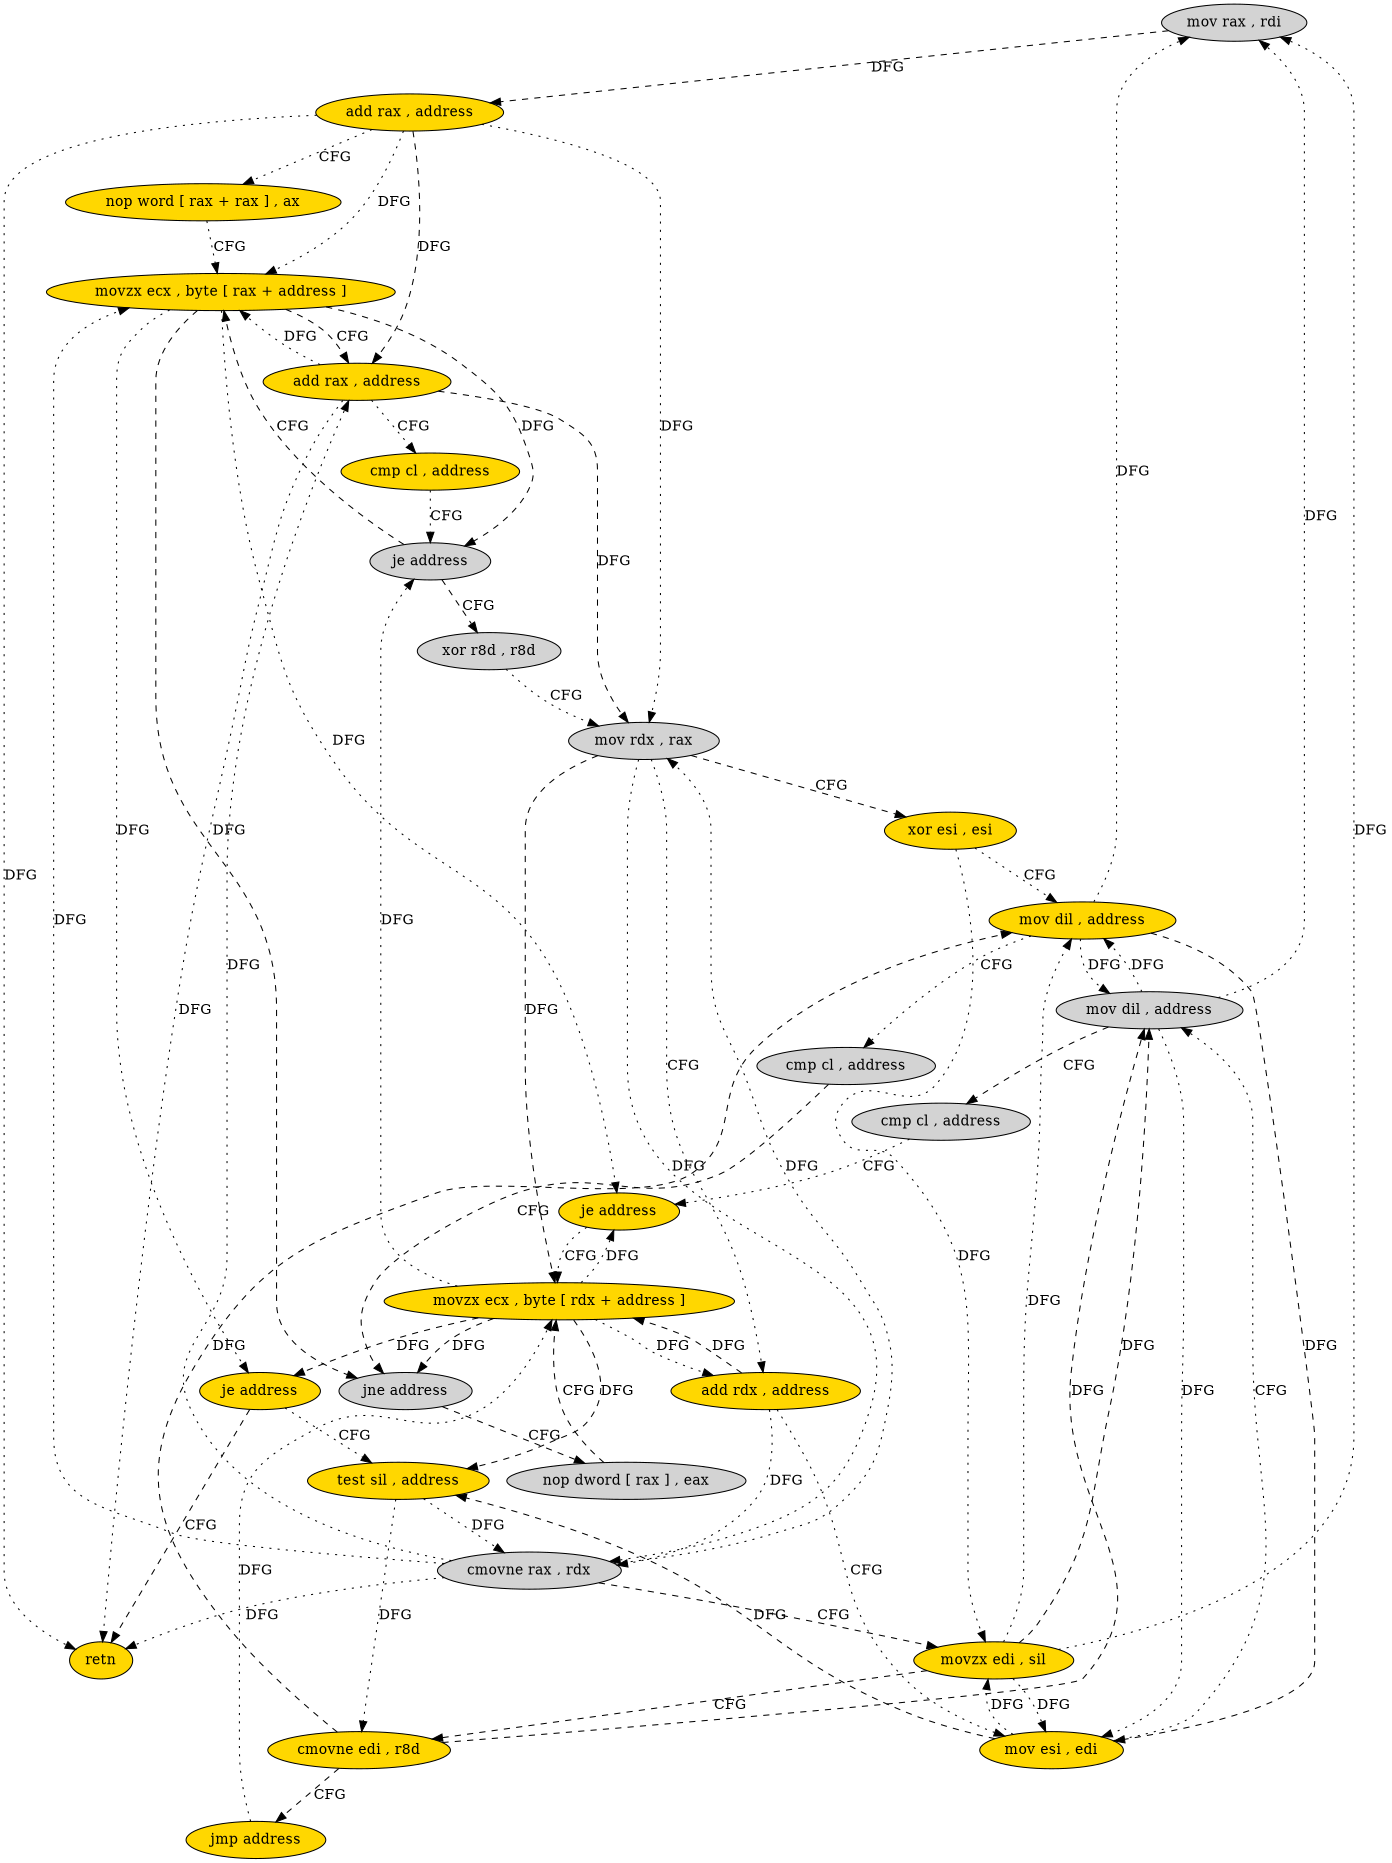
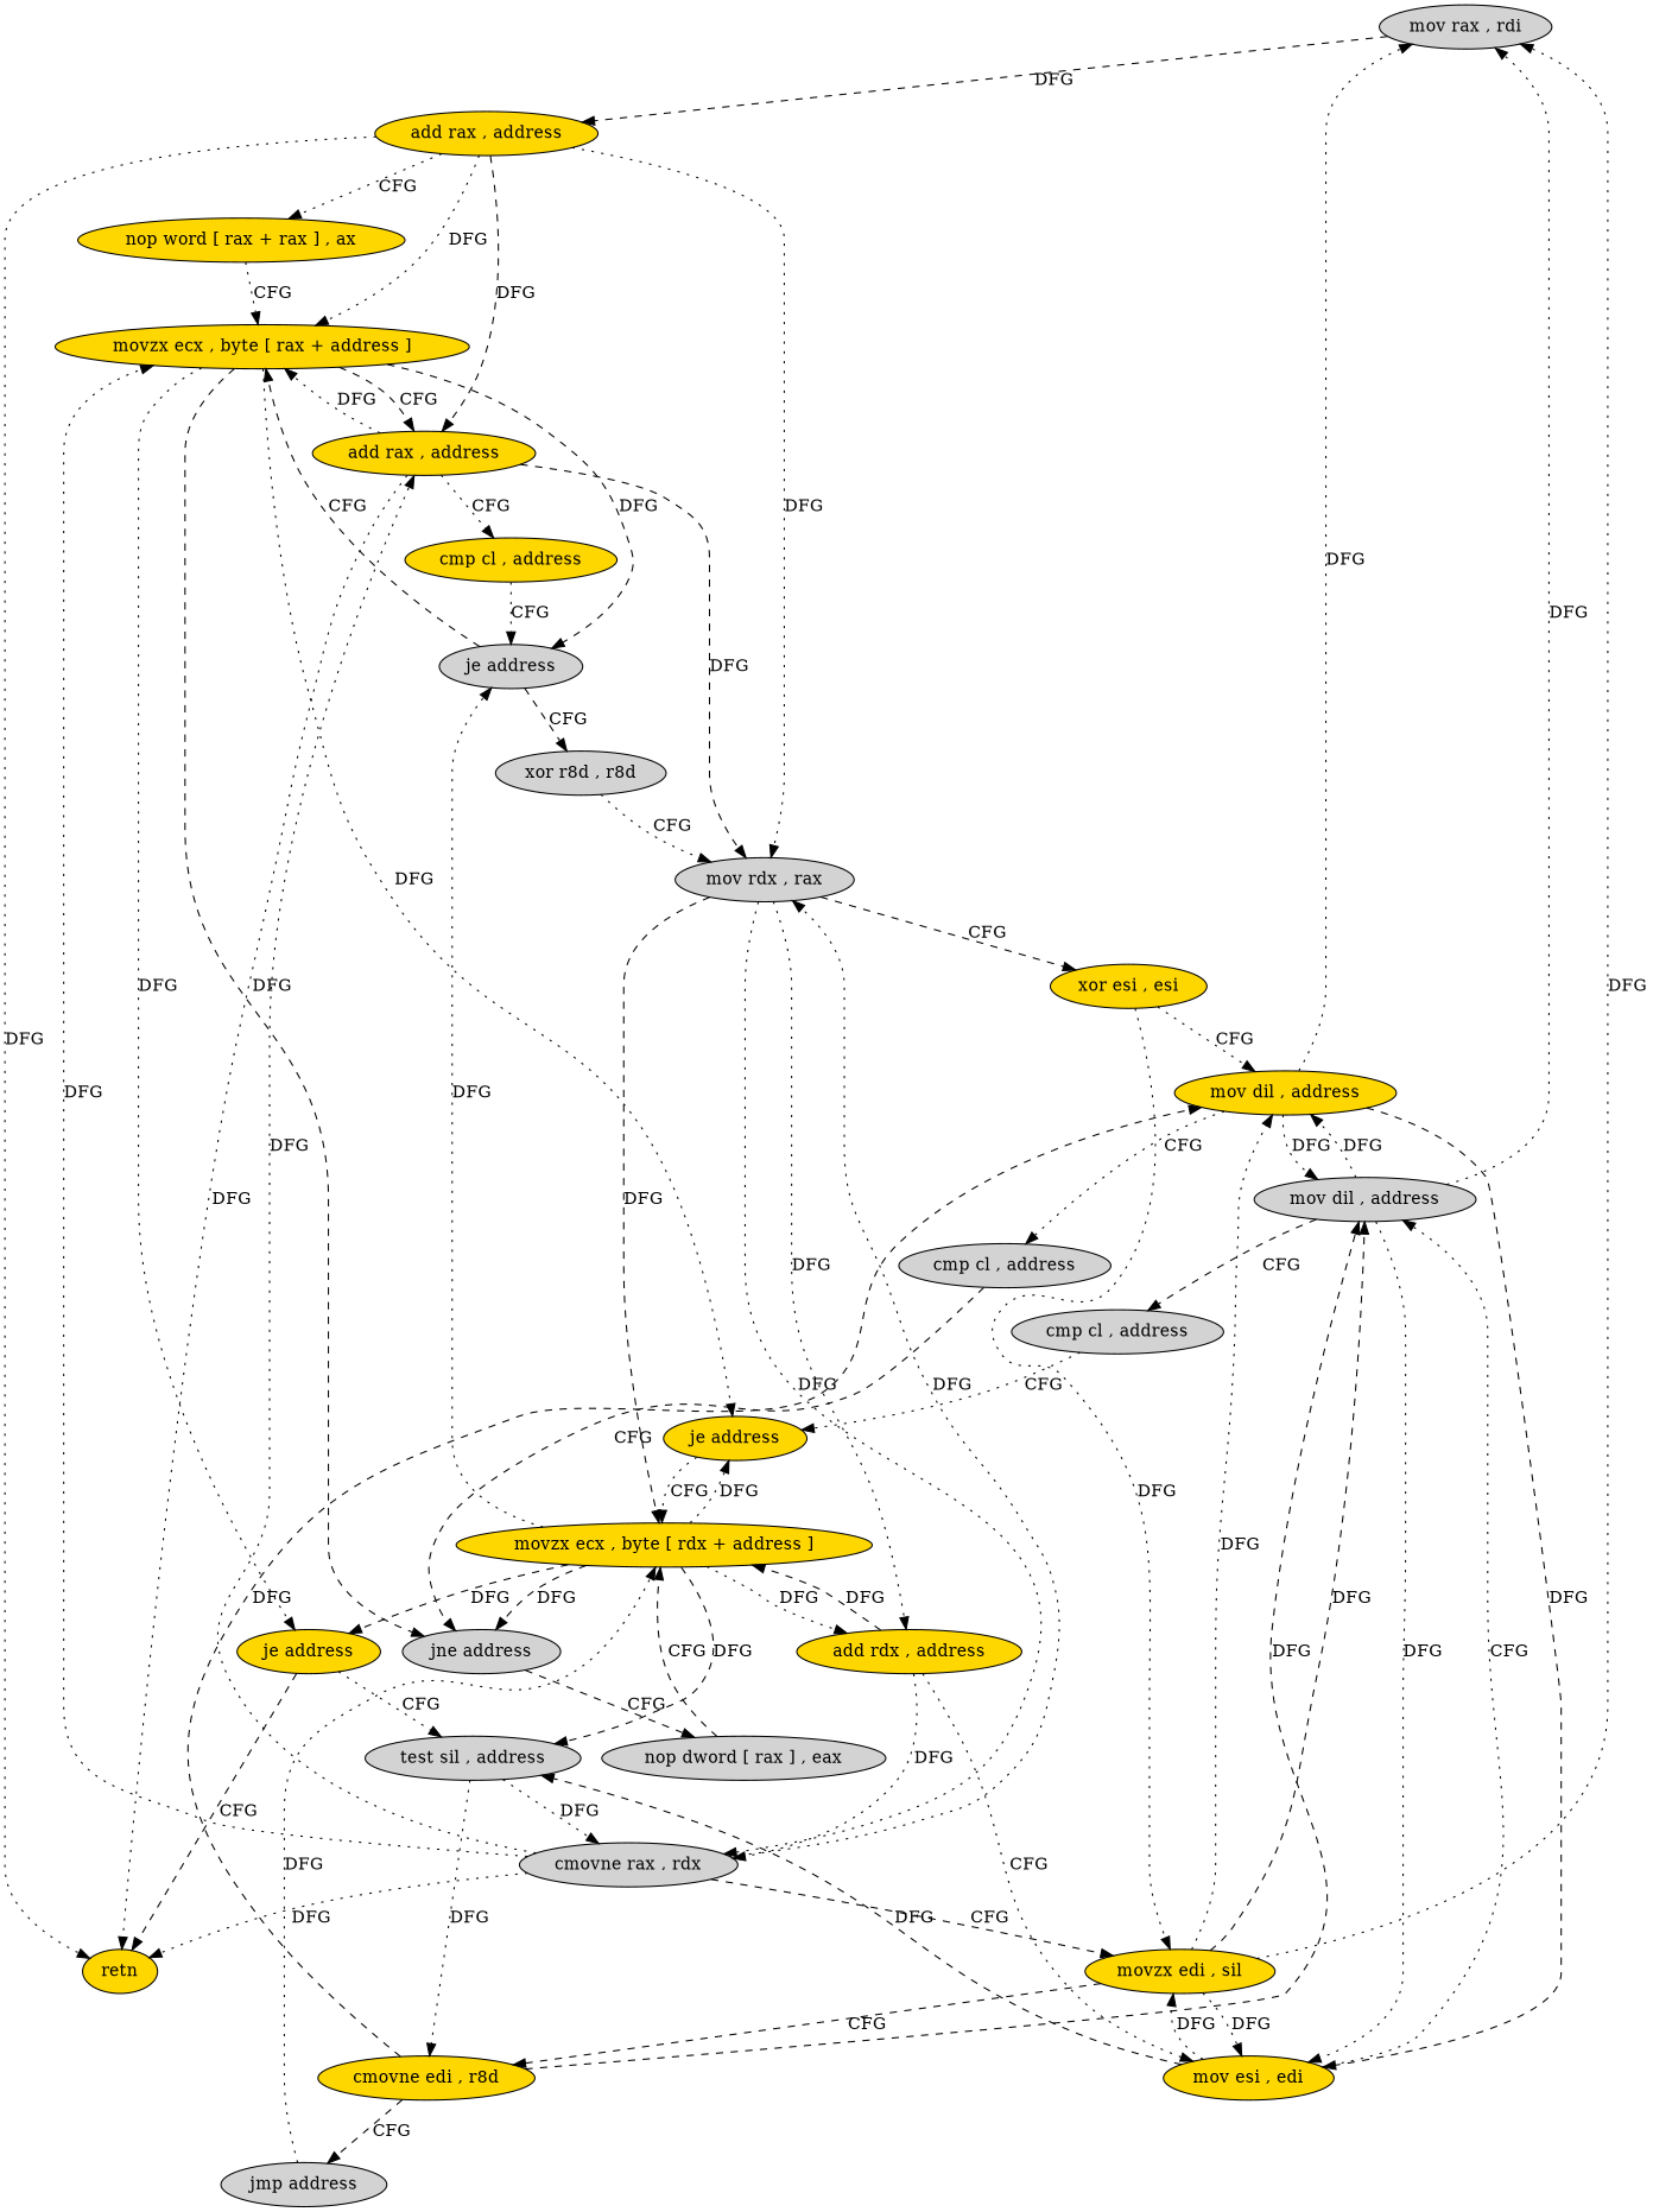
  digraph {
    node [fillcolor=gold style=filled]
    edge [style=dotted]
    n1 [fillcolor=lightgrey label="mov rax , rdi"]
    n2 [label="add rax , address"]
    n3 [label="nop word [ rax + rax ] , ax"]
    n4 [label="movzx ecx , byte [ rax + address ]"]
    n5 [label="add rax , address"]
    n6 [fillcolor=lightgrey label="mov rdx , rax"]
    n7 [label=retn]
    n8 [fillcolor=lightgrey label="je address"]
    n9 [fillcolor=lightgrey label="jne address"]
    n10 [label="je address"]
    n11 [label="je address"]
    n12 [label="cmp cl , address"]
    n13 [label="xor esi , esi"]
    n14 [label="movzx ecx , byte [ rdx + address ]"]
    n15 [fillcolor=lightgrey label="cmovne rax , rdx"]
    n16 [label="add rdx , address"]
    n17 [fillcolor=lightgrey label="xor r8d , r8d"]
    n18 [fillcolor=lightgrey label="nop dword [ rax ] , eax"]
-   n19 [label="test sil , address"]
+   n19 [fillcolor=lightgrey label="test sil , address"]
    n20 [label="mov dil , address"]
    n21 [label="movzx edi , sil"]
    n22 [label="mov esi , edi"]
    n23 [fillcolor=lightgrey label="cmp cl , address"]
    n24 [fillcolor=lightgrey label="mov dil , address"]
    n25 [label="cmovne edi , r8d"]
    n26 [fillcolor=lightgrey label="cmp cl , address"]
-   n27 [label="jmp address"]
+   n27 [fillcolor=lightgrey label="jmp address"]
    n1 -> n2 [label=DFG style=dashed]
    n2 -> n3 [label=CFG]
    n2 -> n4 [label=DFG]
    n2 -> n5 [label=DFG style=dashed]
    n2 -> n6 [label=DFG]
    n2 -> n7 [label=DFG]
    n3 -> n4 [label=CFG]
    n4 -> n5 [label=CFG style=dashed]
    n4 -> n8 [label=DFG style=dashed]
    n4 -> n9 [label=DFG style=dashed]
    n4 -> n10 [label=DFG]
    n4 -> n11 [label=DFG]
    n5 -> n4 [label=DFG]
    n5 -> n6 [label=DFG style=dashed]
    n5 -> n7 [label=DFG]
    n5 -> n12 [label=CFG]
    n6 -> n13 [label=CFG style=dashed]
    n6 -> n14 [label=DFG style=dashed]
    n6 -> n15 [label=DFG]
-   n6 -> n16 [label=CFG]
+   n6 -> n16 [label=DFG]
    n8 -> n4 [label=CFG style=dashed]
    n8 -> n17 [label=CFG style=dashed]
    n9 -> n18 [label=CFG style=dashed]
    n10 -> n7 [label=CFG style=dashed]
    n10 -> n19 [label=CFG]
    n11 -> n14 [label=CFG]
    n12 -> n8 [label=CFG]
    n13 -> n20 [label=CFG]
    n13 -> n21 [label=DFG]
    n14 -> n8 [label=DFG]
    n14 -> n9 [label=DFG style=dashed]
    n14 -> n10 [label=DFG style=dashed]
    n14 -> n11 [label=DFG]
    n14 -> n16 [label=DFG]
    n14 -> n19 [label=DFG style=dashed]
    n15 -> n4 [label=DFG]
    n15 -> n5 [label=DFG]
    n15 -> n6 [label=DFG]
    n15 -> n7 [label=DFG]
    n15 -> n21 [label=CFG style=dashed]
    n16 -> n14 [label=DFG style=dashed]
    n16 -> n15 [label=DFG]
    n16 -> n22 [label=CFG]
    n17 -> n6 [label=CFG]
    n18 -> n14 [label=CFG style=dashed]
    n19 -> n15 [label=DFG]
    n19 -> n25 [label=DFG]
    n20 -> n1 [label=DFG]
    n20 -> n22 [label=DFG style=dashed]
    n20 -> n23 [label=CFG]
    n20 -> n24 [label=DFG]
    n21 -> n1 [label=DFG]
    n21 -> n20 [label=DFG]
    n21 -> n22 [label=DFG]
    n21 -> n24 [label=DFG style=dashed]
    n21 -> n25 [label=CFG style=dashed]
    n22 -> n19 [label=DFG style=dashed]
    n22 -> n21 [label=DFG]
    n22 -> n24 [label=CFG]
    n23 -> n9 [label=CFG style=dashed]
    n24 -> n1 [label=DFG]
    n24 -> n20 [label=DFG]
    n24 -> n22 [label=DFG]
    n24 -> n26 [label=CFG style=dashed]
    n25 -> n20 [label=DFG style=dashed]
    n25 -> n24 [label=DFG style=dashed]
    n25 -> n27 [label=CFG style=dashed]
    n26 -> n11 [label=CFG]
    n27 -> n14 [label=DFG]
  }
